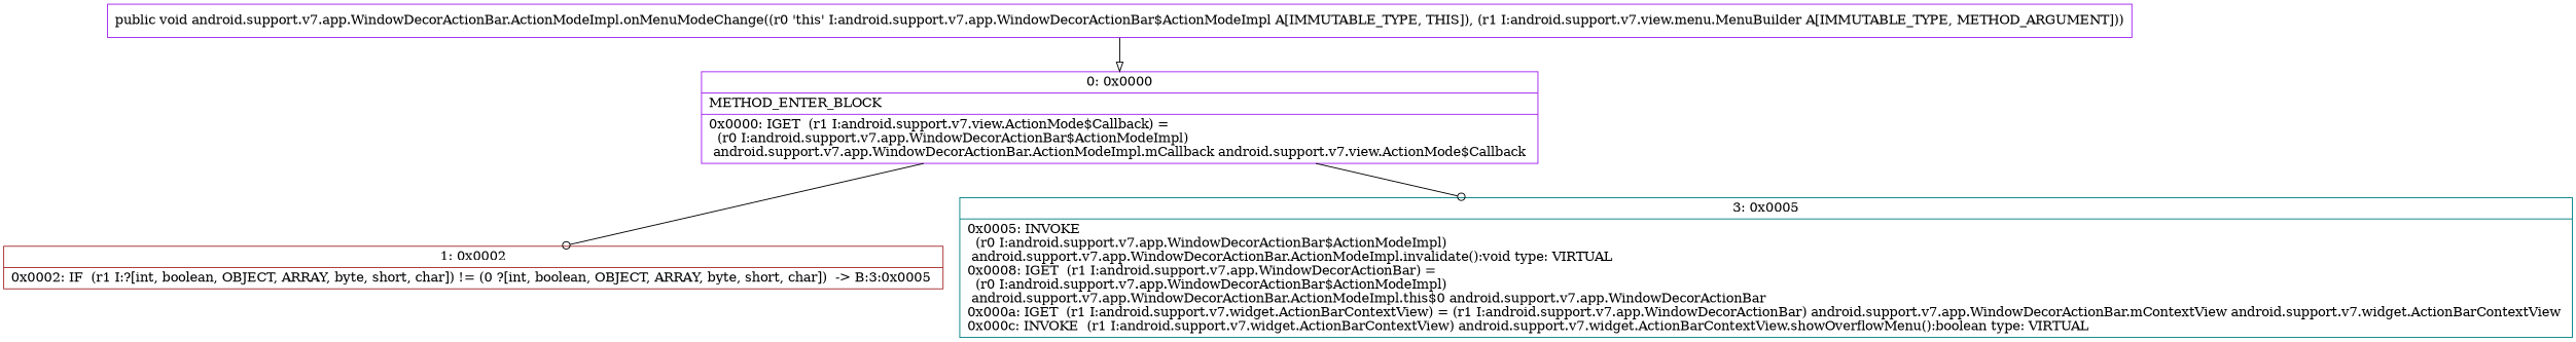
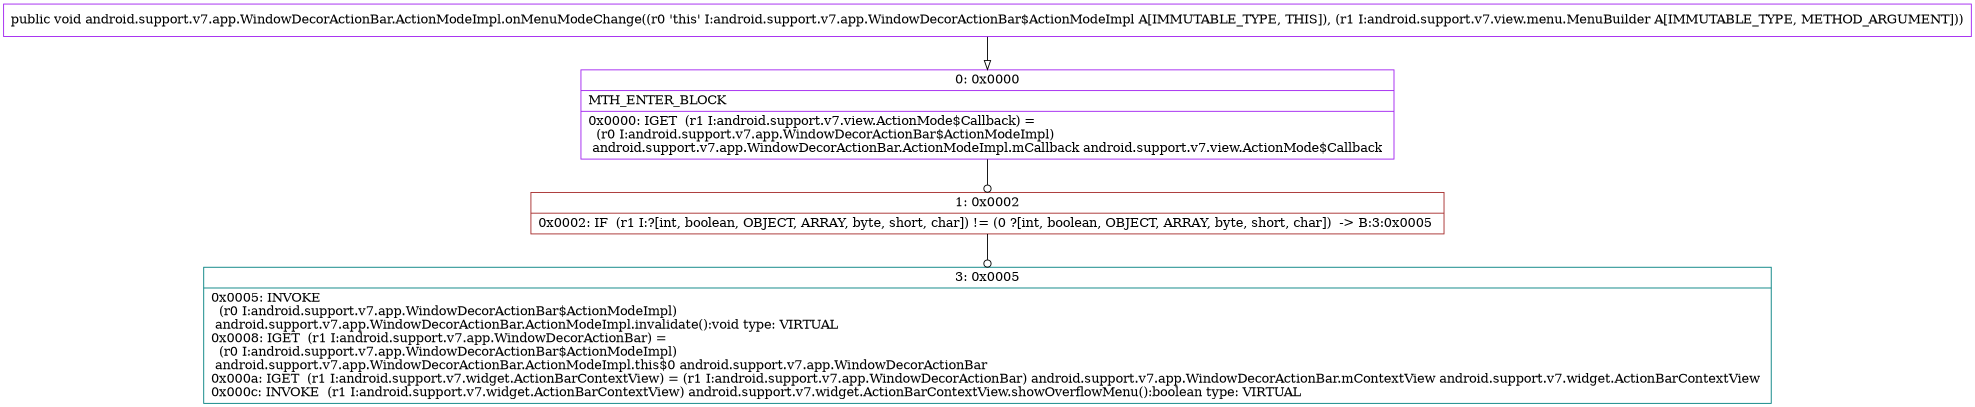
  digraph {
    node [color=purple shape=record]
    edge [arrowhead=odot]
-   n1 [label="{0\:\ 0x0000|METHOD_ENTER_BLOCK\l|0x0000: IGET  (r1 I:android.support.v7.view.ActionMode$Callback) = \l  (r0 I:android.support.v7.app.WindowDecorActionBar$ActionModeImpl)\l android.support.v7.app.WindowDecorActionBar.ActionModeImpl.mCallback android.support.v7.view.ActionMode$Callback \l}"]
+   n1 [label="{0\:\ 0x0000|MTH_ENTER_BLOCK\l|0x0000: IGET  (r1 I:android.support.v7.view.ActionMode$Callback) = \l  (r0 I:android.support.v7.app.WindowDecorActionBar$ActionModeImpl)\l android.support.v7.app.WindowDecorActionBar.ActionModeImpl.mCallback android.support.v7.view.ActionMode$Callback \l}"]
    n2 [color=brown label="{1\:\ 0x0002|0x0002: IF  (r1 I:?[int, boolean, OBJECT, ARRAY, byte, short, char]) != (0 ?[int, boolean, OBJECT, ARRAY, byte, short, char])  \-\> B:3:0x0005 \l}"]
    n3 [color=teal label="{3\:\ 0x0005|0x0005: INVOKE  \l  (r0 I:android.support.v7.app.WindowDecorActionBar$ActionModeImpl)\l android.support.v7.app.WindowDecorActionBar.ActionModeImpl.invalidate():void type: VIRTUAL \l0x0008: IGET  (r1 I:android.support.v7.app.WindowDecorActionBar) = \l  (r0 I:android.support.v7.app.WindowDecorActionBar$ActionModeImpl)\l android.support.v7.app.WindowDecorActionBar.ActionModeImpl.this$0 android.support.v7.app.WindowDecorActionBar \l0x000a: IGET  (r1 I:android.support.v7.widget.ActionBarContextView) = (r1 I:android.support.v7.app.WindowDecorActionBar) android.support.v7.app.WindowDecorActionBar.mContextView android.support.v7.widget.ActionBarContextView \l0x000c: INVOKE  (r1 I:android.support.v7.widget.ActionBarContextView) android.support.v7.widget.ActionBarContextView.showOverflowMenu():boolean type: VIRTUAL \l}"]
    n4 [label="{public void android.support.v7.app.WindowDecorActionBar.ActionModeImpl.onMenuModeChange((r0 'this' I:android.support.v7.app.WindowDecorActionBar$ActionModeImpl A[IMMUTABLE_TYPE, THIS]), (r1 I:android.support.v7.view.menu.MenuBuilder A[IMMUTABLE_TYPE, METHOD_ARGUMENT])) }"]
    n1 -> n2
-   n1 -> n3
+   n2 -> n3
    n4 -> n1 [arrowhead=onormal]
  }
